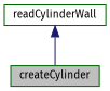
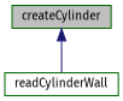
  digraph {
    rankdir=TB
    fontname="Fira Sans"
    node [color=darkgreen fontname="Fira Sans" fontsize=10 shape=record style=filled]
    n1 [fillcolor=grey75 fontcolor=black height=0.2 label=createCylinder width=0.4]
    n2 [fillcolor=white height=0.2 label=readCylinderWall width=0.4]
-   n2 -> n1 [color=midnightblue dir=back fontname="Fira Sans" fontsize=10 labelfontname=Helvetica labelfontsize=10 style=solid]
+   n1 -> n2 [color=midnightblue dir=back fontname="Fira Sans" fontsize=10 labelfontname=Helvetica labelfontsize=10 style=solid]
  }
